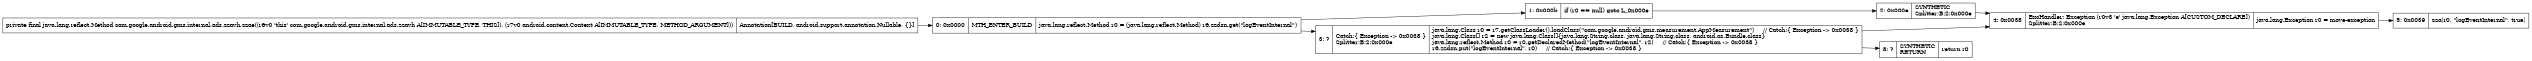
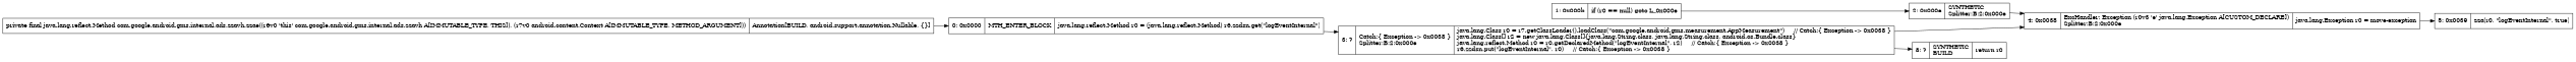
  digraph {
    rankdir=LR
    node [shape=record]
-   n1 [label="{0\:\ 0x0000|MTH_ENTER_BUILD\l|java.lang.reflect.Method r0 = (java.lang.reflect.Method) r6.zzdsn.get(\"logEventInternal\")\l}"]
+   n1 [label="{0\:\ 0x0000|MTH_ENTER_BLOCK\l|java.lang.reflect.Method r0 = (java.lang.reflect.Method) r6.zzdsn.get(\"logEventInternal\")\l}"]
    n2 [label="{1\:\ 0x000b|if (r0 == null) goto L_0x000e\l}"]
    n3 [label="{3\:\ ?|Catch:\{ Exception \-\> 0x0038 \}\lSplitter:B:2:0x000e\l|java.lang.Class r0 = r7.getClassLoader().loadClass(\"com.google.android.gms.measurement.AppMeasurement\")     \/\/ Catch:\{ Exception \-\> 0x0038 \}\ljava.lang.Class[] r2 = new java.lang.Class[]\{java.lang.String.class, java.lang.String.class, android.os.Bundle.class\}\ljava.lang.reflect.Method r0 = r0.getDeclaredMethod(\"logEventInternal\", r2)     \/\/ Catch:\{ Exception \-\> 0x0038 \}\lr6.zzdsn.put(\"logEventInternal\", r0)     \/\/ Catch:\{ Exception \-\> 0x0038 \}\l}"]
    n4 [label="{2\:\ 0x000e|SYNTHETIC\lSplitter:B:2:0x000e\l}"]
    n5 [label="{4\:\ 0x0038|ExcHandler: Exception (r0v3 'e' java.lang.Exception A[CUSTOM_DECLARE])\lSplitter:B:2:0x000e\l|java.lang.Exception r0 = move\-exception\l}"]
-   n6 [label="{8\:\ ?|SYNTHETIC\lRETURN\l|return r0\l}"]
+   n6 [label="{8\:\ ?|SYNTHETIC\lBUILD\l|return r0\l}"]
    n7 [label="{5\:\ 0x0039|zza(r0, \"logEventInternal\", true)\l}"]
    n8 [label="{private final java.lang.reflect.Method com.google.android.gms.internal.ads.zzavh.zzae((r6v0 'this' com.google.android.gms.internal.ads.zzavh A[IMMUTABLE_TYPE, THIS]), (r7v0 android.content.Context A[IMMUTABLE_TYPE, METHOD_ARGUMENT]))  | Annotation[BUILD, android.support.annotation.Nullable, \{\}]\l}"]
-   n1 -> n2
    n1 -> n3
    n2 -> n4
    n3 -> n5
    n3 -> n6
    n4 -> n5
    n5 -> n7
    n8 -> n1
  }
